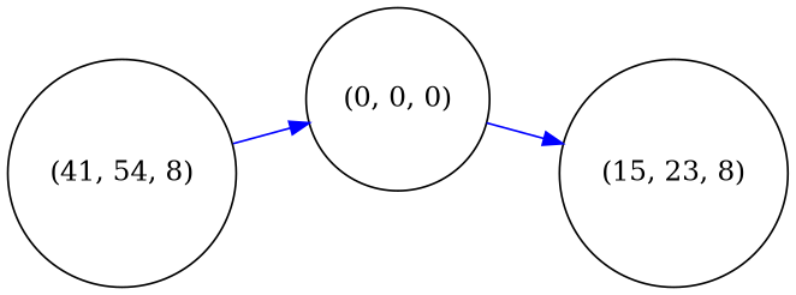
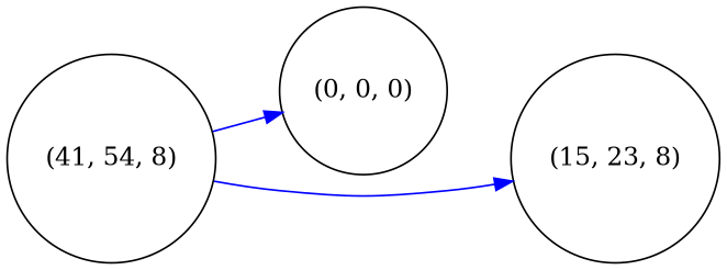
  digraph {
    rankdir=LR
    node [shape=circle]
    edge [color=blue]
    "(0, 0, 0)"
    "(15, 23, 8)"
    "(41, 54, 8)"
-   "(0, 0, 0)" -> "(15, 23, 8)"
+   "(41, 54, 8)" -> "(15, 23, 8)"
    "(41, 54, 8)" -> "(0, 0, 0)"
  }
